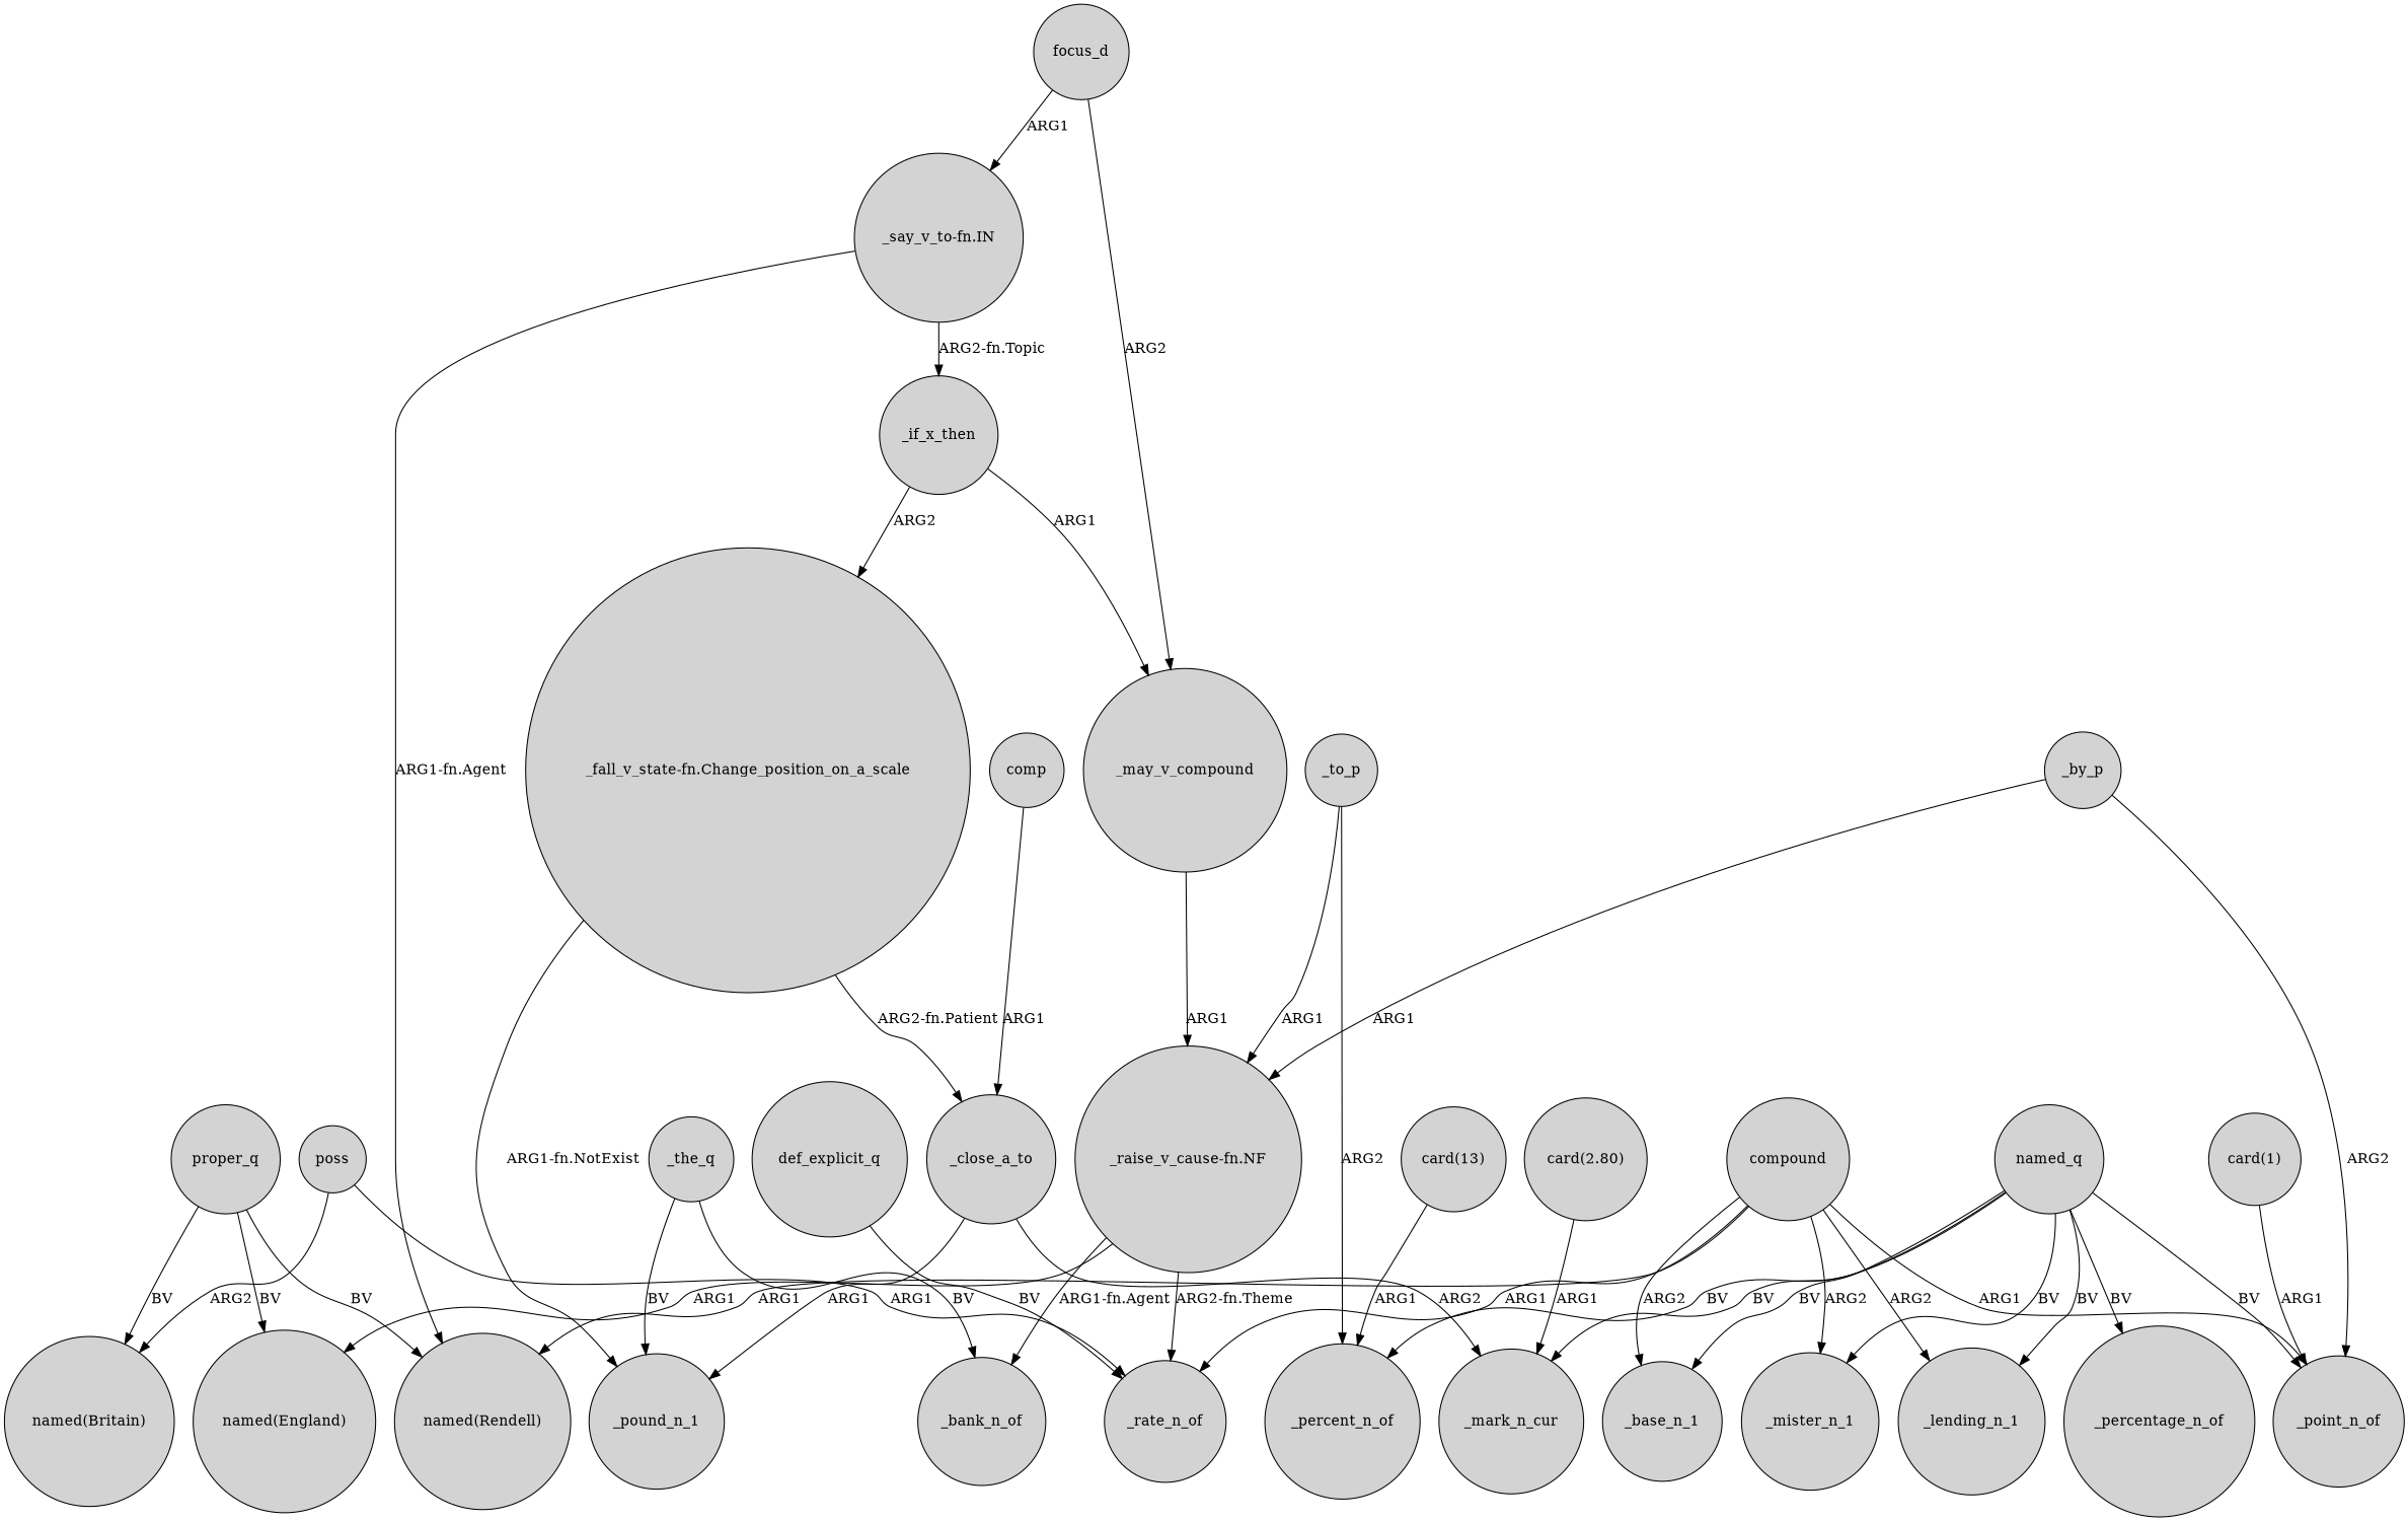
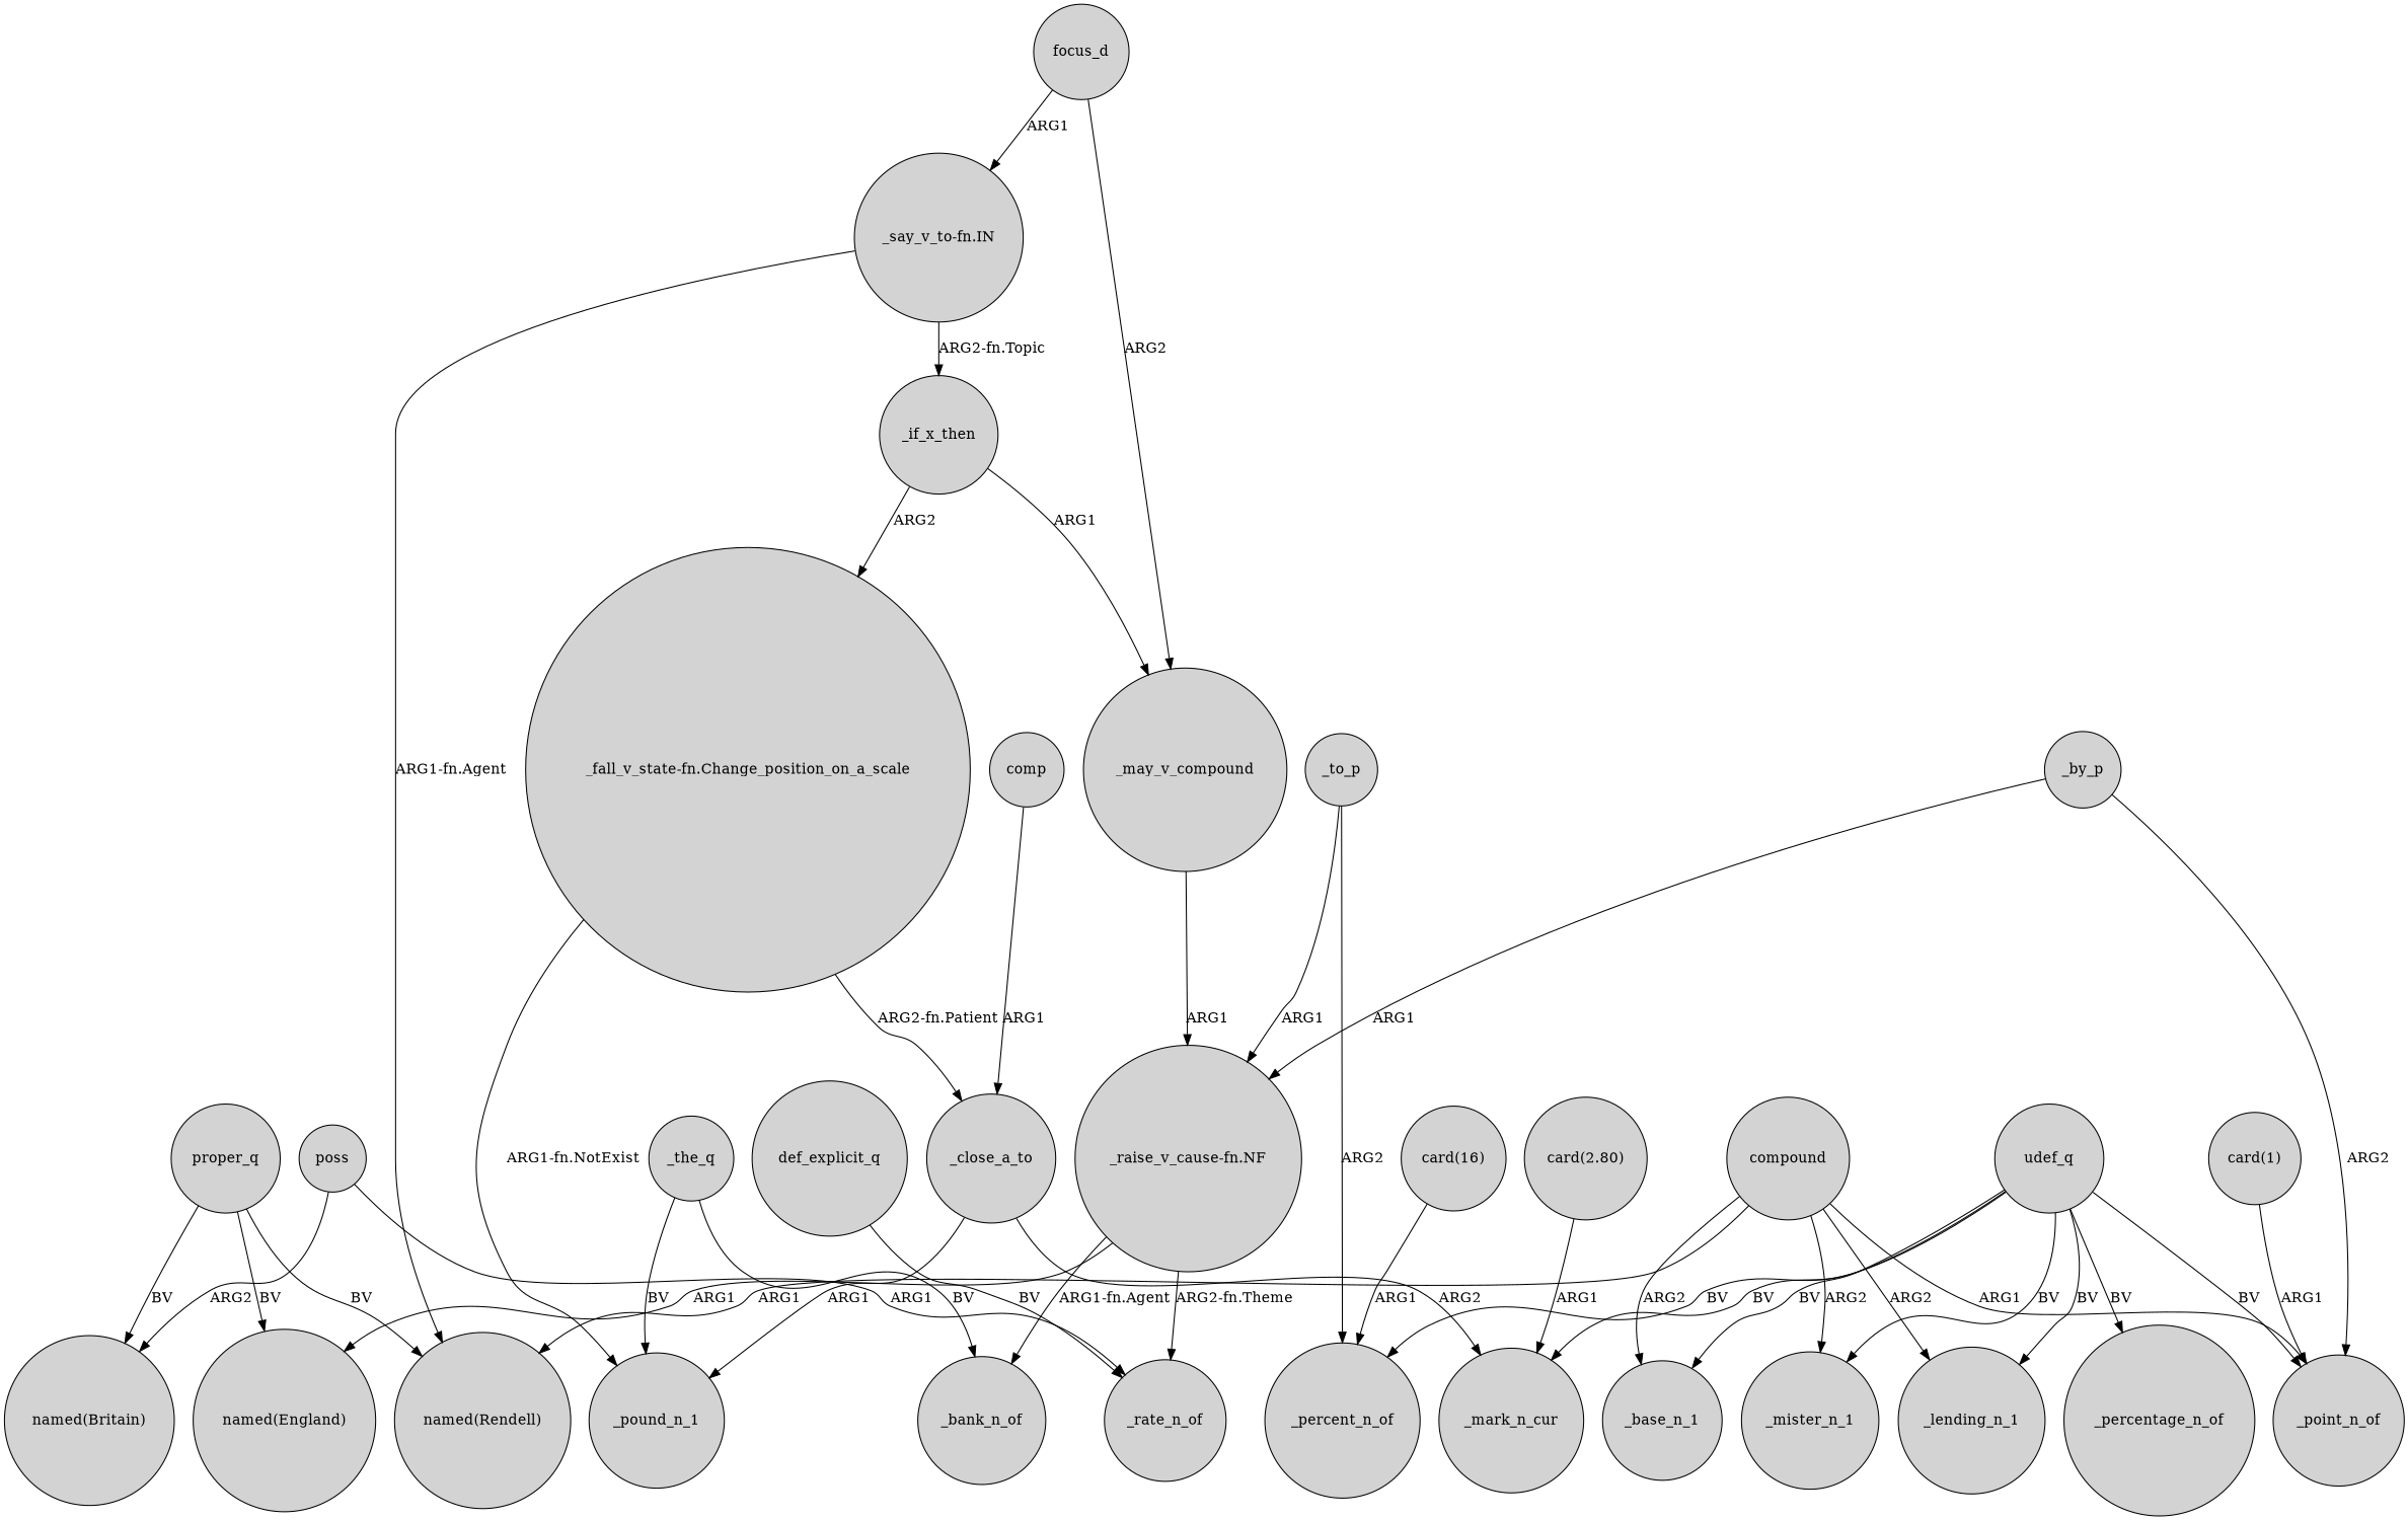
  digraph {
    node [shape=circle style=filled]
    poss
    _rate_n_of
    "named(Britain)"
    _to_p
    "_raise_v_cause-fn.NF"
    _percent_n_of
    _bank_n_of
    "named(England)"
    comp
    _close_a_to
    _mark_n_cur
    _pound_n_1
    "_say_v_to-fn.IN"
    _if_x_then
    "named(Rendell)"
    n16 [label=_may_v_compound]
    "_fall_v_state-fn.Change_position_on_a_scale"
-   udef_q [label=named_q]
+   udef_q
    _lending_n_1
    _point_n_of
    _percentage_n_of
    _mister_n_1
    _base_n_1
    proper_q
    "card(2.80)"
    _the_q
    def_explicit_q
    focus_d
    compound
    _by_p
-   "card(16)" [label="card(13)"]
+   "card(16)"
    "card(1)"
    poss -> _rate_n_of [label=ARG1]
    poss -> "named(Britain)" [label=ARG2]
    _to_p -> "_raise_v_cause-fn.NF" [label=ARG1]
    _to_p -> _percent_n_of [label=ARG2]
    "_raise_v_cause-fn.NF" -> _rate_n_of [label="ARG2-fn.Theme"]
    "_raise_v_cause-fn.NF" -> _bank_n_of [label="ARG1-fn.Agent"]
    "_raise_v_cause-fn.NF" -> "named(England)" [label=ARG1]
    comp -> _close_a_to [label=ARG1]
    _close_a_to -> _mark_n_cur [label=ARG2]
    _close_a_to -> _pound_n_1 [label=ARG1]
    "_say_v_to-fn.IN" -> _if_x_then [label="ARG2-fn.Topic"]
    "_say_v_to-fn.IN" -> "named(Rendell)" [label="ARG1-fn.Agent"]
    _if_x_then -> n16 [label=ARG1]
    _if_x_then -> "_fall_v_state-fn.Change_position_on_a_scale" [label=ARG2]
    n16 -> "_raise_v_cause-fn.NF" [label=ARG1]
    "_fall_v_state-fn.Change_position_on_a_scale" -> _close_a_to [label="ARG2-fn.Patient"]
    "_fall_v_state-fn.Change_position_on_a_scale" -> _pound_n_1 [label="ARG1-fn.NotExist"]
    udef_q -> _percent_n_of [label=BV]
    udef_q -> _mark_n_cur [label=BV]
    udef_q -> _lending_n_1 [label=BV]
    udef_q -> _point_n_of [label=BV]
    udef_q -> _percentage_n_of [label=BV]
    udef_q -> _mister_n_1 [label=BV]
    udef_q -> _base_n_1 [label=BV]
    proper_q -> "named(Britain)" [label=BV]
    proper_q -> "named(England)" [label=BV]
    proper_q -> "named(Rendell)" [label=BV]
    "card(2.80)" -> _mark_n_cur [label=ARG1]
    _the_q -> _bank_n_of [label=BV]
    _the_q -> _pound_n_1 [label=BV]
    def_explicit_q -> _rate_n_of [label=BV]
    focus_d -> "_say_v_to-fn.IN" [label=ARG1]
    focus_d -> n16 [label=ARG2]
-   compound -> _rate_n_of [label=ARG1]
    compound -> "named(Rendell)" [label=ARG1]
    compound -> _lending_n_1 [label=ARG2]
    compound -> _point_n_of [label=ARG1]
    compound -> _mister_n_1 [label=ARG2]
    compound -> _base_n_1 [label=ARG2]
    _by_p -> "_raise_v_cause-fn.NF" [label=ARG1]
    _by_p -> _point_n_of [label=ARG2]
    "card(16)" -> _percent_n_of [label=ARG1]
    "card(1)" -> _point_n_of [label=ARG1]
  }
